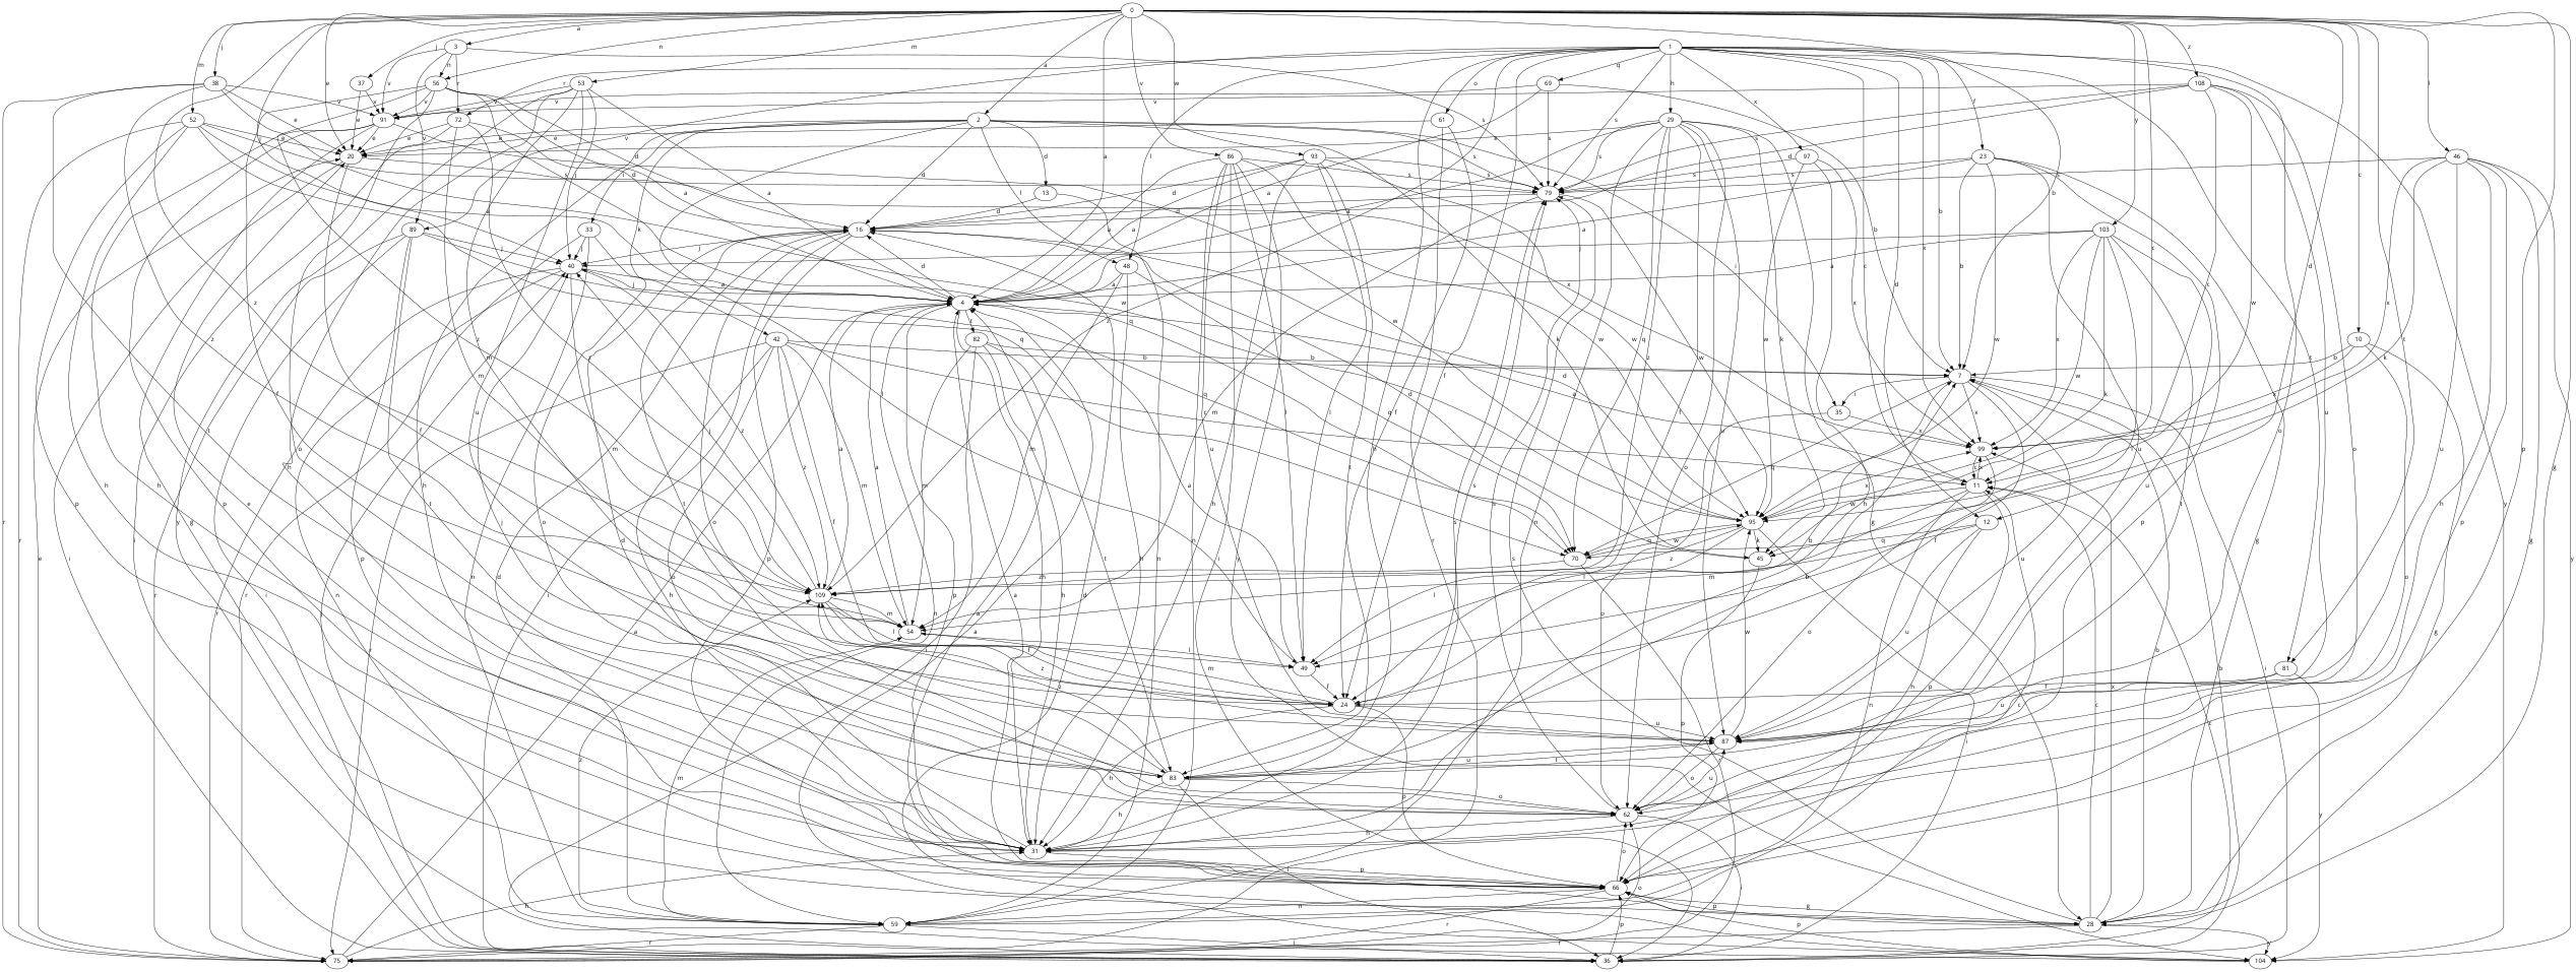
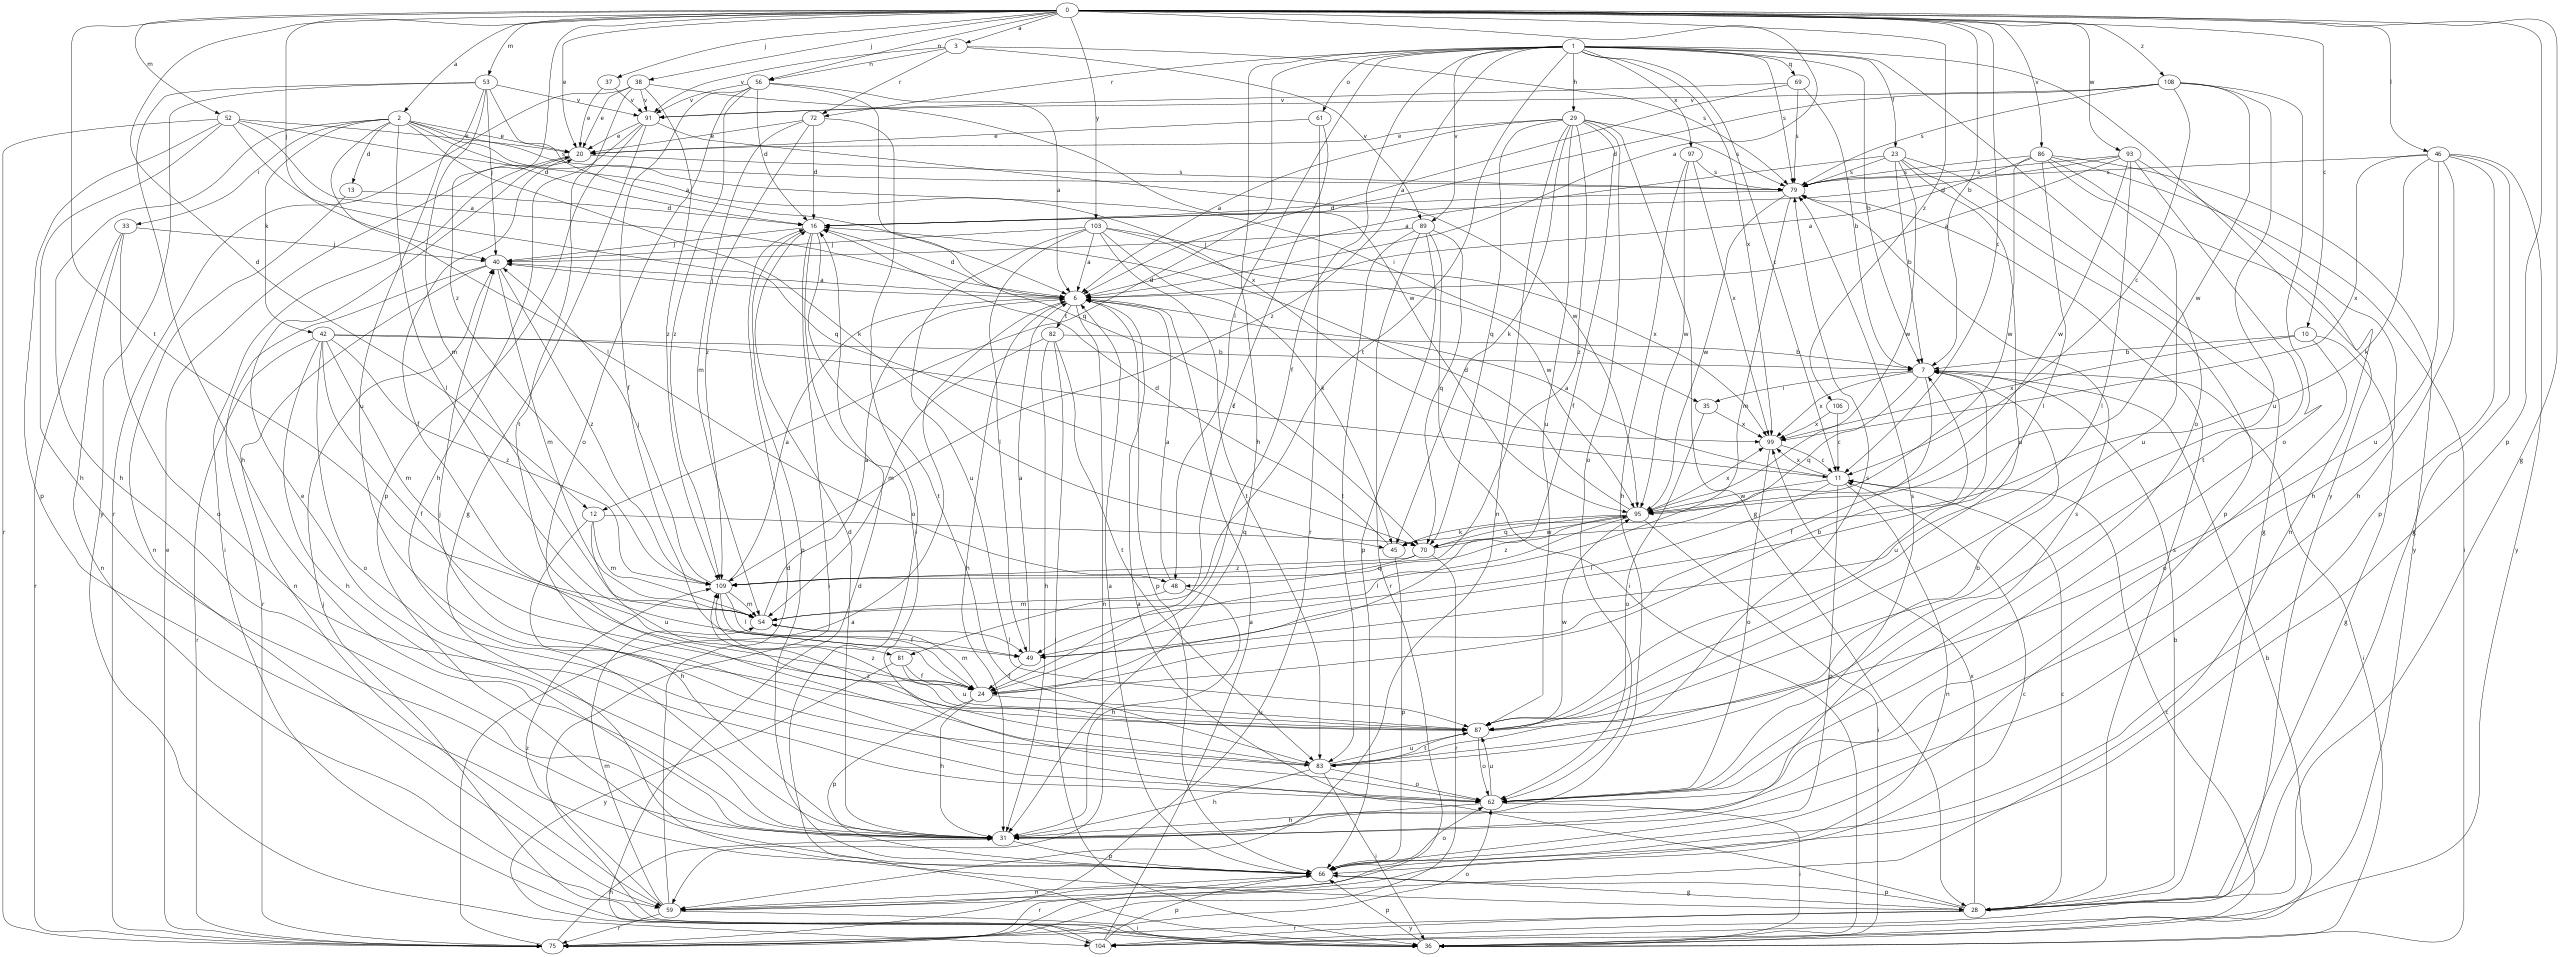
  strict digraph {
    fontname="Open Sans"
    node [fontname="Open Sans"]
    edge [fontname="Open Sans"]
    0
    2
    3
-   4
+   4 [label=6]
    7
    10
    11
    12
    20
    28
    37
    38
    40
    46
    52
    53
    56
    66
    81
    86
    93
    103
+   106
    108
    109
    31
    48
    79
    13
    16
    33
    35
    42
    45
    49
    72
    89
    91
    59
    82
    24
    99
    70
    36
    87
    62
    95
    54
    104
    75
    83
    1
    23
    29
    61
    69
    97
    0 -> 2 [label=a]
    0 -> 3 [label=a]
    0 -> 4 [label=a]
    0 -> 7 [label=b]
    0 -> 10 [label=c]
    0 -> 11 [label=c]
    0 -> 12 [label=d]
    0 -> 20 [label=e]
    0 -> 28 [label=g]
    0 -> 37 [label=j]
    0 -> 38 [label=j]
    0 -> 40 [label=j]
    0 -> 46 [label=l]
    0 -> 52 [label=m]
    0 -> 53 [label=m]
    0 -> 56 [label=n]
    0 -> 66 [label=p]
    0 -> 81 [label=t]
    0 -> 86 [label=v]
    0 -> 93 [label=w]
    0 -> 103 [label=y]
+   0 -> 106 [label=z]
    0 -> 108 [label=z]
    0 -> 109 [label=z]
    2 -> 20 [label=e]
    2 -> 31 [label=h]
    2 -> 48 [label=l]
    2 -> 79 [label=s]
    2 -> 13 [label=d]
    2 -> 16 [label=d]
    2 -> 33 [label=i]
    2 -> 35 [label=i]
    2 -> 42 [label=k]
    2 -> 45 [label=k]
    2 -> 49 [label=l]
    3 -> 56 [label=n]
    3 -> 79 [label=s]
    3 -> 72 [label=r]
    3 -> 89 [label=v]
    3 -> 91 [label=v]
    4 -> 40 [label=j]
    4 -> 66 [label=p]
    4 -> 31 [label=h]
    4 -> 16 [label=d]
    4 -> 59 [label=n]
    4 -> 82 [label=t]
    7 -> 35 [label=i]
    7 -> 24 [label=f]
    7 -> 99 [label=x]
    7 -> 70 [label=q]
    7 -> 36 [label=i]
    7 -> 87 [label=u]
    10 -> 7 [label=b]
    10 -> 28 [label=g]
    10 -> 99 [label=x]
    10 -> 62 [label=o]
    11 -> 4 [label=a]
    11 -> 66 [label=p]
    11 -> 49 [label=l]
    11 -> 59 [label=n]
    11 -> 99 [label=x]
    11 -> 95 [label=w]
    12 -> 31 [label=h]
    12 -> 70 [label=q]
    12 -> 87 [label=u]
    12 -> 54 [label=m]
    20 -> 79 [label=s]
    20 -> 24 [label=f]
    20 -> 36 [label=i]
    28 -> 4 [label=a]
    28 -> 7 [label=b]
    28 -> 11 [label=c]
    28 -> 66 [label=p]
    28 -> 79 [label=s]
    28 -> 99 [label=x]
    28 -> 104 [label=y]
    28 -> 75 [label=r]
    37 -> 20 [label=e]
    37 -> 91 [label=v]
    38 -> 20 [label=e]
    38 -> 109 [label=z]
    38 -> 91 [label=v]
    38 -> 95 [label=w]
    38 -> 75 [label=r]
    38 -> 83 [label=t]
    40 -> 4 [label=a]
    40 -> 109 [label=z]
    40 -> 59 [label=n]
    40 -> 54 [label=m]
    40 -> 75 [label=r]
    46 -> 28 [label=g]
    46 -> 66 [label=p]
    46 -> 31 [label=h]
    46 -> 79 [label=s]
    46 -> 45 [label=k]
    46 -> 99 [label=x]
    46 -> 87 [label=u]
    46 -> 104 [label=y]
    52 -> 4 [label=a]
    52 -> 20 [label=e]
    52 -> 66 [label=p]
    52 -> 31 [label=h]
    52 -> 99 [label=x]
    52 -> 70 [label=q]
    52 -> 75 [label=r]
    53 -> 4 [label=a]
    53 -> 40 [label=j]
    53 -> 31 [label=h]
    53 -> 91 [label=v]
    53 -> 87 [label=u]
    53 -> 54 [label=m]
    53 -> 104 [label=y]
    56 -> 4 [label=a]
    56 -> 109 [label=z]
    56 -> 16 [label=d]
    56 -> 91 [label=v]
    56 -> 24 [label=f]
    56 -> 70 [label=q]
    56 -> 62 [label=o]
    66 -> 4 [label=a]
    66 -> 28 [label=g]
    66 -> 59 [label=n]
    66 -> 62 [label=o]
    66 -> 75 [label=r]
    81 -> 24 [label=f]
    81 -> 87 [label=u]
    81 -> 104 [label=y]
    86 -> 4 [label=a]
    86 -> 79 [label=s]
    86 -> 49 [label=l]
    86 -> 59 [label=n]
    86 -> 36 [label=i]
    86 -> 87 [label=u]
    86 -> 95 [label=w]
    86 -> 104 [label=y]
    93 -> 4 [label=a]
    93 -> 31 [label=h]
    93 -> 79 [label=s]
    93 -> 16 [label=d]
    93 -> 49 [label=l]
    93 -> 95 [label=w]
    93 -> 83 [label=t]
    103 -> 4 [label=a]
    103 -> 40 [label=j]
    103 -> 45 [label=k]
    103 -> 49 [label=l]
    103 -> 99 [label=x]
    103 -> 87 [label=u]
    103 -> 95 [label=w]
    103 -> 83 [label=t]
+   106 -> 11 [label=c]
+   106 -> 99 [label=x]
    108 -> 11 [label=c]
    108 -> 79 [label=s]
    108 -> 16 [label=d]
    108 -> 91 [label=v]
    108 -> 87 [label=u]
    108 -> 62 [label=o]
    108 -> 95 [label=w]
    109 -> 4 [label=a]
    109 -> 40 [label=j]
    109 -> 49 [label=l]
    109 -> 24 [label=f]
    109 -> 54 [label=m]
    31 -> 20 [label=e]
    31 -> 66 [label=p]
    31 -> 79 [label=s]
    31 -> 16 [label=d]
    48 -> 4 [label=a]
    48 -> 31 [label=h]
-   48 -> 70 [label=q]
+   70 -> 48 [label=q]
    48 -> 54 [label=m]
    79 -> 16 [label=d]
    79 -> 95 [label=w]
    79 -> 54 [label=m]
    13 -> 16 [label=d]
    13 -> 59 [label=n]
    16 -> 40 [label=j]
    16 -> 66 [label=p]
    16 -> 36 [label=i]
    16 -> 62 [label=o]
    16 -> 83 [label=t]
    33 -> 40 [label=j]
    33 -> 59 [label=n]
    33 -> 62 [label=o]
    33 -> 75 [label=r]
    35 -> 99 [label=x]
    35 -> 62 [label=o]
    42 -> 7 [label=b]
    42 -> 11 [label=c]
    42 -> 109 [label=z]
    42 -> 31 [label=h]
    42 -> 24 [label=f]
    42 -> 62 [label=o]
    42 -> 54 [label=m]
    42 -> 75 [label=r]
    45 -> 66 [label=p]
    45 -> 16 [label=d]
    49 -> 4 [label=a]
    49 -> 24 [label=f]
    72 -> 20 [label=e]
    72 -> 109 [label=z]
    72 -> 16 [label=d]
    72 -> 36 [label=i]
    72 -> 54 [label=m]
    89 -> 40 [label=j]
    89 -> 66 [label=p]
    89 -> 70 [label=q]
    89 -> 36 [label=i]
    89 -> 75 [label=r]
    89 -> 83 [label=t]
    91 -> 20 [label=e]
    91 -> 28 [label=g]
    91 -> 66 [label=p]
    91 -> 31 [label=h]
    91 -> 95 [label=w]
    59 -> 11 [label=c]
    59 -> 109 [label=z]
    59 -> 16 [label=d]
    59 -> 36 [label=i]
    59 -> 54 [label=m]
    59 -> 75 [label=r]
    82 -> 7 [label=b]
    82 -> 31 [label=h]
    82 -> 36 [label=i]
    82 -> 54 [label=m]
    82 -> 83 [label=t]
    24 -> 7 [label=b]
    24 -> 66 [label=p]
    24 -> 31 [label=h]
    24 -> 87 [label=u]
    24 -> 54 [label=m]
    99 -> 11 [label=c]
    99 -> 62 [label=o]
    70 -> 109 [label=z]
    70 -> 95 [label=w]
    70 -> 75 [label=r]
    36 -> 7 [label=b]
    36 -> 11 [label=c]
    36 -> 40 [label=j]
    36 -> 66 [label=p]
    87 -> 109 [label=z]
    87 -> 62 [label=o]
    87 -> 95 [label=w]
    87 -> 83 [label=t]
    62 -> 31 [label=h]
    62 -> 79 [label=s]
    62 -> 36 [label=i]
    62 -> 87 [label=u]
    95 -> 109 [label=z]
    95 -> 16 [label=d]
    95 -> 45 [label=k]
    95 -> 49 [label=l]
    95 -> 99 [label=x]
    95 -> 70 [label=q]
    95 -> 36 [label=i]
    54 -> 4 [label=a]
    54 -> 49 [label=l]
    104 -> 4 [label=a]
    104 -> 66 [label=p]
    104 -> 16 [label=d]
    75 -> 4 [label=a]
    75 -> 20 [label=e]
    75 -> 31 [label=h]
    75 -> 62 [label=o]
    83 -> 7 [label=b]
    83 -> 40 [label=j]
    83 -> 109 [label=z]
    83 -> 31 [label=h]
    83 -> 79 [label=s]
    83 -> 36 [label=i]
    83 -> 87 [label=u]
    83 -> 62 [label=o]
    1 -> 7 [label=b]
    1 -> 11 [label=c]
    1 -> 12 [label=d]
    1 -> 81 [label=t]
    1 -> 109 [label=z]
    1 -> 31 [label=h]
    1 -> 48 [label=l]
    1 -> 79 [label=s]
    1 -> 72 [label=r]
    1 -> 89 [label=v]
    1 -> 24 [label=f]
    1 -> 99 [label=x]
    1 -> 62 [label=o]
    1 -> 104 [label=y]
    1 -> 23 [label=f]
    1 -> 29 [label=h]
    1 -> 61 [label=o]
    1 -> 69 [label=q]
    1 -> 97 [label=x]
    23 -> 4 [label=a]
    23 -> 7 [label=b]
    23 -> 28 [label=g]
    23 -> 66 [label=p]
    23 -> 79 [label=s]
    23 -> 87 [label=u]
    23 -> 95 [label=w]
    29 -> 4 [label=a]
    29 -> 20 [label=e]
    29 -> 28 [label=g]
    29 -> 109 [label=z]
    29 -> 79 [label=s]
    29 -> 45 [label=k]
    29 -> 59 [label=n]
    29 -> 24 [label=f]
    29 -> 70 [label=q]
    29 -> 87 [label=u]
    29 -> 62 [label=o]
    61 -> 20 [label=e]
    61 -> 24 [label=f]
    61 -> 75 [label=r]
    69 -> 4 [label=a]
    69 -> 7 [label=b]
    69 -> 79 [label=s]
    69 -> 91 [label=v]
    97 -> 31 [label=h]
    97 -> 79 [label=s]
    97 -> 99 [label=x]
    97 -> 95 [label=w]
  }
